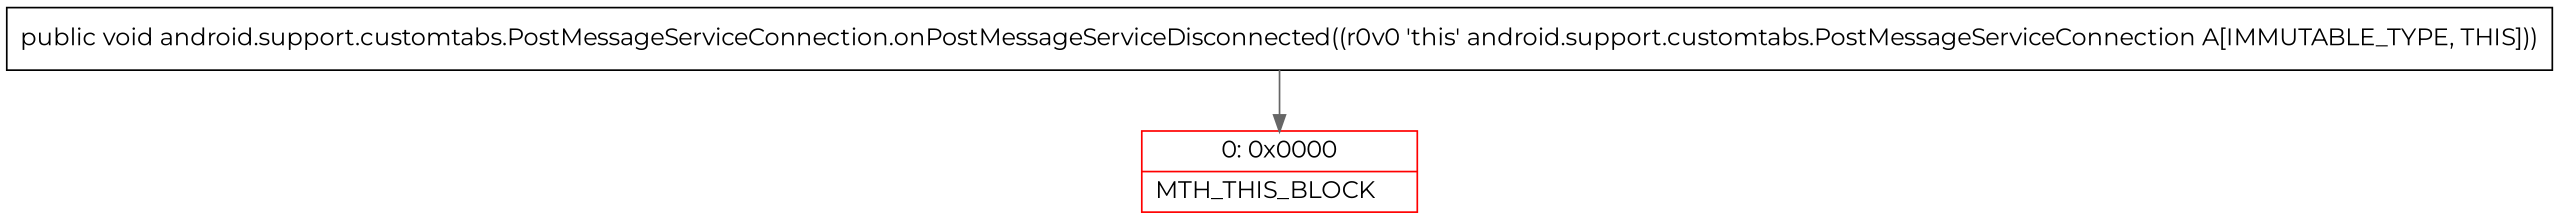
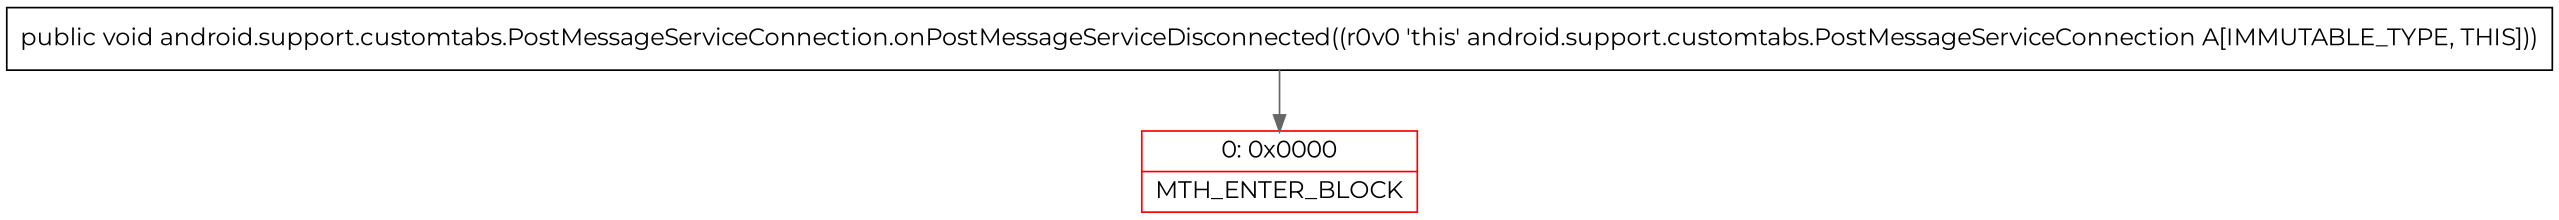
  digraph {
    fontname=Montserrat
    node [shape=record fontname=Montserrat]
-   n1 [color=red label="{0\:\ 0x0000|MTH_THIS_BLOCK\l}"]
+   n1 [color=red label="{0\:\ 0x0000|MTH_ENTER_BLOCK\l}"]
    n2 [label="{public void android.support.customtabs.PostMessageServiceConnection.onPostMessageServiceDisconnected((r0v0 'this' android.support.customtabs.PostMessageServiceConnection A[IMMUTABLE_TYPE, THIS])) }"]
    subgraph cluster_1 {
      label="R(0)"
    }
    n2 -> n1 [color=gray40 style=solid fontname=Montserrat]
  }
